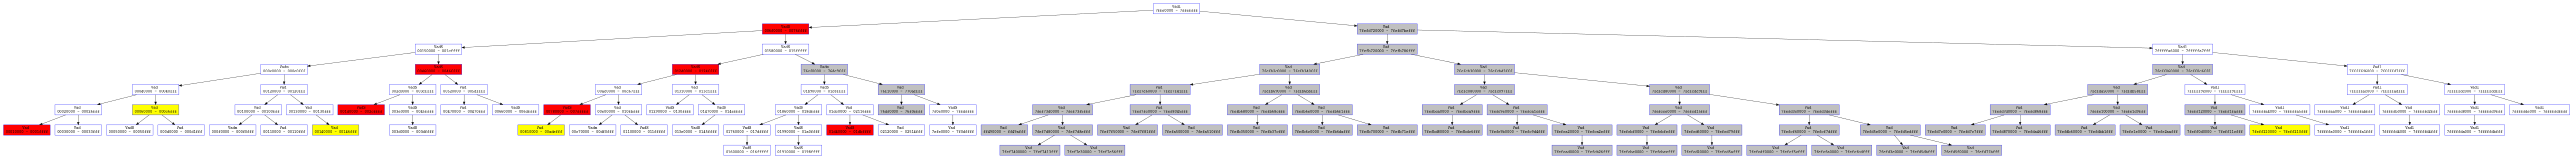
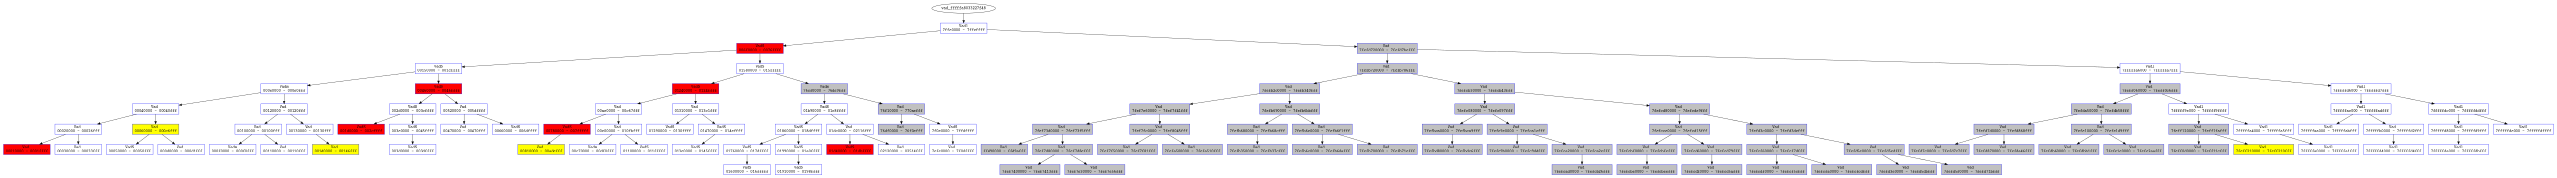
  digraph {
    rankdir=TB
    fontname="Courier Prime"
    node [color=blue fillcolor=gray shape=record style=filled fontname="Courier Prime"]
    edge [fontname="Courier Prime"]
    n1 [fillcolor=white label="{ Vadl\n7ffe0000 - 7ffeffff }"]
+   vad_fffffa8033227f48 [color="" fillcolor="" shape="" style=""]
    n3 [fillcolor=red label="{ VadS\n006f0000 - 0076ffff }"]
    n4 [label="{ Vad \n7fefd720000 - 7fefd7befff }"]
    n5 [fillcolor=white label="{ VadS\n00150000 - 001cffff }"]
    n6 [fillcolor=white label="{ VadS\n01580000 - 015fffff }"]
    n7 [fillcolor=white label="{ Vadm\n000e0000 - 000e0fff }"]
    n8 [fillcolor=red label="{ VadS\n00460000 - 0046ffff }"]
    n9 [fillcolor=white label="{ Vad \n00040000 - 00040fff }"]
    n10 [fillcolor=white label="{ Vad \n00120000 - 00120fff }"]
    n11 [fillcolor=white label="{ Vad \n00020000 - 00026fff }"]
    n12 [fillcolor=yellow label="{ Vad \n00060000 - 000c6fff }"]
    n13 [fillcolor=red label="{ Vad \n00010000 - 0001ffff }"]
    n14 [fillcolor=white label="{ Vad \n00030000 - 00033fff }"]
    n15 [fillcolor=white label="{ VadS\n00050000 - 00050fff }"]
    n16 [fillcolor=white label="{ Vad \n000d0000 - 000d1fff }"]
    n17 [fillcolor=white label="{ Vad \n00100000 - 00100fff }"]
    n18 [fillcolor=white label="{ Vad \n00130000 - 00130fff }"]
    n19 [fillcolor=white label="{ Vadm\n000f0000 - 000f0fff }"]
    n20 [fillcolor=white label="{ Vad \n00110000 - 00110fff }"]
    n21 [fillcolor=yellow label="{ Vad \n00140000 - 00146fff }"]
    n22 [fillcolor=white label="{ VadS\n002d0000 - 003cffff }"]
    n23 [fillcolor=white label="{ Vad \n00520000 - 005dffff }"]
    n24 [fillcolor=red label="{ VadS\n001d0000 - 002cffff }"]
    n25 [fillcolor=white label="{ VadS\n003e0000 - 0045ffff }"]
    n26 [fillcolor=white label="{ VadS\n003d0000 - 003dffff }"]
    n27 [fillcolor=white label="{ Vad \n00470000 - 00470fff }"]
    n28 [fillcolor=white label="{ VadS\n00660000 - 006dffff }"]
    n29 [fillcolor=red label="{ VadS\n01240000 - 0124ffff }"]
    n30 [label="{ Vadm\n76cf0000 - 76de9fff }"]
    n31 [fillcolor=white label="{ Vad \n00ae0000 - 00c67fff }"]
    n32 [fillcolor=white label="{ Vad \n01310000 - 013c1fff }"]
    n33 [fillcolor=red label="{ VadS\n00780000 - 007fffff }"]
    n34 [fillcolor=white label="{ Vad \n00e00000 - 010fbfff }"]
    n35 [fillcolor=yellow label="{ Vad \n00810000 - 00adefff }"]
    n36 [fillcolor=white label="{ Vadm\n00c70000 - 00df0fff }"]
    n37 [fillcolor=white label="{ VadS\n01100000 - 011fffff }"]
    n38 [fillcolor=white label="{ VadS\n01290000 - 0130ffff }"]
    n39 [fillcolor=white label="{ VadS\n01470000 - 014effff }"]
    n40 [fillcolor=white label="{ VadS\n013e0000 - 0145ffff }"]
    n41 [fillcolor=white label="{ VadS\n01b90000 - 01c8ffff }"]
    n42 [label="{ Vad \n76f10000 - 770aefff }"]
    n43 [fillcolor=white label="{ VadS\n01860000 - 018dffff }"]
    n44 [fillcolor=white label="{ Vad \n01dc0000 - 02116fff }"]
    n45 [fillcolor=white label="{ VadS\n01760000 - 017dffff }"]
    n46 [fillcolor=white label="{ VadS\n01990000 - 01a0ffff }"]
    n47 [fillcolor=white label="{ VadS\n01600000 - 016fffff }"]
    n48 [fillcolor=white label="{ VadS\n01910000 - 0198ffff }"]
    n49 [fillcolor=red label="{ VadS\n01d40000 - 01dbffff }"]
    n50 [fillcolor=white label="{ Vad \n02120000 - 02514fff }"]
    n51 [label="{ Vad \n76df0000 - 76f0efff }"]
    n52 [fillcolor=white label="{ VadS\n7f0e0000 - 7ffdffff }"]
    n53 [fillcolor=white label="{ Vad \n7efe0000 - 7f0dffff }"]
    n54 [label="{ Vad \n7fefb720000 - 7fefb786fff }"]
    n55 [fillcolor=white label="{ Vadl\n7fffffa6000 - 7fffffa7fff }"]
    n56 [label="{ Vad \n7fefb2c0000 - 7fefb340fff }"]
    n57 [label="{ Vad \n7fefcb30000 - 7fefcb43fff }"]
    n58 [label="{ Vad \n7fef7e60000 - 7fef7f41fff }"]
    n59 [label="{ Vad \n7fefb690000 - 7fefb6bbfff }"]
    n60 [label="{ Vad \n7fef73d0000 - 7fef73f5fff }"]
    n61 [label="{ Vad \n7fef7fc0000 - 7fef8045fff }"]
    n62 [label="{ Vad \nff490000 - ff49afff }"]
    n63 [label="{ Vad \n7fef7d80000 - 7fef7d8efff }"]
    n64 [label="{ Vad \n7fef7400000 - 7fef7413fff }"]
    n65 [label="{ Vad \n7fef7e30000 - 7fef7e56fff }"]
    n66 [label="{ Vad \n7fef7f50000 - 7fef7f81fff }"]
    n67 [label="{ Vad \n7fefa500000 - 7fefa510fff }"]
    n68 [label="{ Vad \n7fefb680000 - 7fefb68cfff }"]
    n69 [label="{ Vad \n7fefb6e0000 - 7fefb6f1fff }"]
    n70 [label="{ Vad \n7fefb350000 - 7fefb37cfff }"]
    n71 [label="{ Vad \n7fefb6c0000 - 7fefb6dafff }"]
    n72 [label="{ Vad \n7fefb700000 - 7fefb71efff }"]
    n73 [label="{ Vad \n7fefc080000 - 7fefc097fff }"]
    n74 [label="{ Vad \n7fefcd80000 - 7fefcde9fff }"]
    n75 [label="{ Vad \n7fefbca0000 - 7fefbca9fff }"]
    n76 [label="{ Vad \n7fefc9e0000 - 7fefca1cfff }"]
    n77 [label="{ Vad \n7fefbd80000 - 7fefbdc6fff }"]
    n78 [label="{ Vad \n7fefc9b0000 - 7fefc9d4fff }"]
    n79 [label="{ Vad \n7fefca20000 - 7fefca2efff }"]
    n80 [label="{ Vad \n7fefcad0000 - 7fefcb26fff }"]
    n81 [label="{ Vad \n7fefcce0000 - 7fefcd15fff }"]
    n82 [label="{ Vad \n7fefd3c0000 - 7fefd3defff }"]
    n83 [label="{ Vad \n7fefcbf0000 - 7fefcbfefff }"]
    n84 [label="{ Vad \n7fefcd60000 - 7fefcd79fff }"]
    n85 [label="{ Vad \n7fefcbe0000 - 7fefcbeefff }"]
    n86 [label="{ Vad \n7fefcd20000 - 7fefcd5afff }"]
    n87 [label="{ Vad \n7fefcf60000 - 7fefcf7dfff }"]
    n88 [label="{ Vad \n7fefd5e0000 - 7fefd5edfff }"]
    n89 [label="{ Vad \n7fefcdf0000 - 7fefcf5cfff }"]
    n90 [label="{ Vad \n7fefcfa0000 - 7fefcfcdfff }"]
    n91 [label="{ Vad \n7fefd3e0000 - 7fefd5dbfff }"]
    n92 [label="{ Vad \n7fefd5f0000 - 7fefd71bfff }"]
    n93 [label="{ Vad \n7feff060000 - 7feff0c6fff }"]
    n94 [fillcolor=white label="{ Vadl\n7fffffd6000 - 7fffffd7fff }"]
    n95 [label="{ Vad \n7fefda50000 - 7fefdb58fff }"]
    n96 [fillcolor=white label="{ Vadl\n7fffff9e000 - 7fffff9ffff }"]
    n97 [label="{ Vad \n7fefd7d0000 - 7fefd868fff }"]
    n98 [label="{ Vad \n7fefe100000 - 7fefe1d9fff }"]
    n99 [label="{ Vad \n7fefd7c0000 - 7fefd7c7fff }"]
    n100 [label="{ Vad \n7fefd870000 - 7fefda46fff }"]
    n101 [label="{ Vad \n7fefdb60000 - 7fefdbb1fff }"]
    n102 [label="{ Vad \n7fefe1e0000 - 7fefe2aafff }"]
    n103 [label="{ Vad \n7feff120000 - 7feff1fafff }"]
    n104 [fillcolor=white label="{ Vadl\n7fffffa4000 - 7fffffa5fff }"]
    n105 [label="{ Vad \n7feff0d0000 - 7feff11cfff }"]
    n106 [fillcolor=yellow label="{ Vad \n7feff210000 - 7feff210fff }"]
    n107 [fillcolor=white label="{ Vadl\n7fffffa0000 - 7fffffa1fff }"]
    n108 [fillcolor=white label="{ Vadl\n7fffffac000 - 7fffffadfff }"]
    n109 [fillcolor=white label="{ Vadl\n7fffffdc000 - 7fffffddfff }"]
    n110 [fillcolor=white label="{ Vadl\n7fffffaa000 - 7fffffabfff }"]
    n111 [fillcolor=white label="{ Vad \n7fffffb0000 - 7fffffd2fff }"]
    n112 [fillcolor=white label="{ Vadl\n7fffffd4000 - 7fffffd4fff }"]
    n113 [fillcolor=white label="{ Vadl\n7fffffd8000 - 7fffffd9fff }"]
    n114 [fillcolor=white label="{ Vadl\n7fffffde000 - 7fffffdffff }"]
    n115 [fillcolor=white label="{ Vadl\n7fffffda000 - 7fffffdbfff }"]
    n1 -> n3
    n1 -> n4
+   vad_fffffa8033227f48 -> n1
    n3 -> n5
    n3 -> n6
    n4 -> n54
    n4 -> n55
    n5 -> n7
    n5 -> n8
    n6 -> n29
    n6 -> n30
    n7 -> n9
    n7 -> n10
    n8 -> n22
    n8 -> n23
    n9 -> n11
    n9 -> n12
    n10 -> n17
    n10 -> n18
    n11 -> n13
    n11 -> n14
    n12 -> n15
    n12 -> n16
    n17 -> n19
    n17 -> n20
    n18 -> n21
    n22 -> n24
    n22 -> n25
    n23 -> n27
    n23 -> n28
    n25 -> n26
    n29 -> n31
    n29 -> n32
    n30 -> n41
    n30 -> n42
    n31 -> n33
    n31 -> n34
    n32 -> n38
    n32 -> n39
    n33 -> n35
    n34 -> n36
    n34 -> n37
    n39 -> n40
    n41 -> n43
    n41 -> n44
    n42 -> n51
    n42 -> n52
    n43 -> n45
    n43 -> n46
    n44 -> n49
    n44 -> n50
    n45 -> n47
    n46 -> n48
    n52 -> n53
    n54 -> n56
    n54 -> n57
    n55 -> n93
    n55 -> n94
    n56 -> n58
    n56 -> n59
    n57 -> n73
    n57 -> n74
    n58 -> n60
    n58 -> n61
    n59 -> n68
    n59 -> n69
    n60 -> n62
    n60 -> n63
    n61 -> n66
    n61 -> n67
    n63 -> n64
    n63 -> n65
    n68 -> n70
    n69 -> n71
    n69 -> n72
    n73 -> n75
    n73 -> n76
    n74 -> n81
    n74 -> n82
    n75 -> n77
    n76 -> n78
    n76 -> n79
    n79 -> n80
    n81 -> n83
    n81 -> n84
    n82 -> n87
    n82 -> n88
    n83 -> n85
    n84 -> n86
    n87 -> n89
    n87 -> n90
    n88 -> n91
    n88 -> n92
    n93 -> n95
    n93 -> n96
    n94 -> n108
    n94 -> n109
    n95 -> n97
    n95 -> n98
    n96 -> n103
    n96 -> n104
    n97 -> n99
    n97 -> n100
    n98 -> n101
    n98 -> n102
    n103 -> n105
    n103 -> n106
    n104 -> n107
    n108 -> n110
    n108 -> n111
    n109 -> n113
    n109 -> n114
    n111 -> n112
    n113 -> n115
  }
